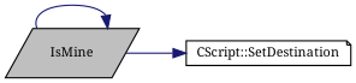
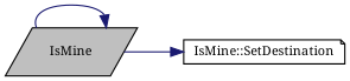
  digraph {
    rankdir=LR
    fontname="Noto Serif"
    node [color=black fontname="Noto Serif" fontsize=10 style=filled]
    edge [color=midnightblue fontname="Noto Serif" fontsize=10 labelfontname=Helvetica labelfontsize=10 style=solid]
    n1 [fillcolor=grey75 fontcolor=black height=0.2 label=IsMine shape=parallelogram width=0.4]
-   n2 [fillcolor=white height=0.2 label="CScript::SetDestination" shape=note width=0.4]
+   n2 [fillcolor=white height=0.2 label="IsMine::SetDestination" shape=note width=0.4]
    n1 -> n1
    n1 -> n2
  }
